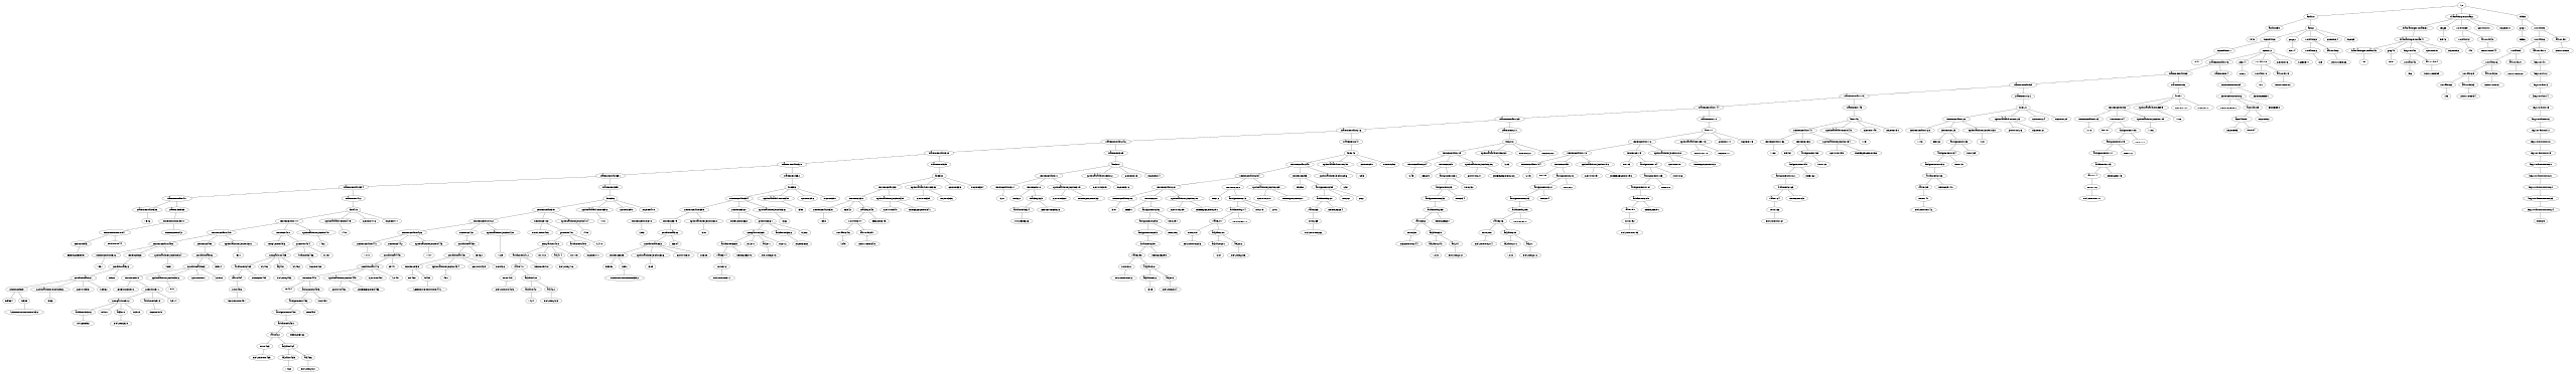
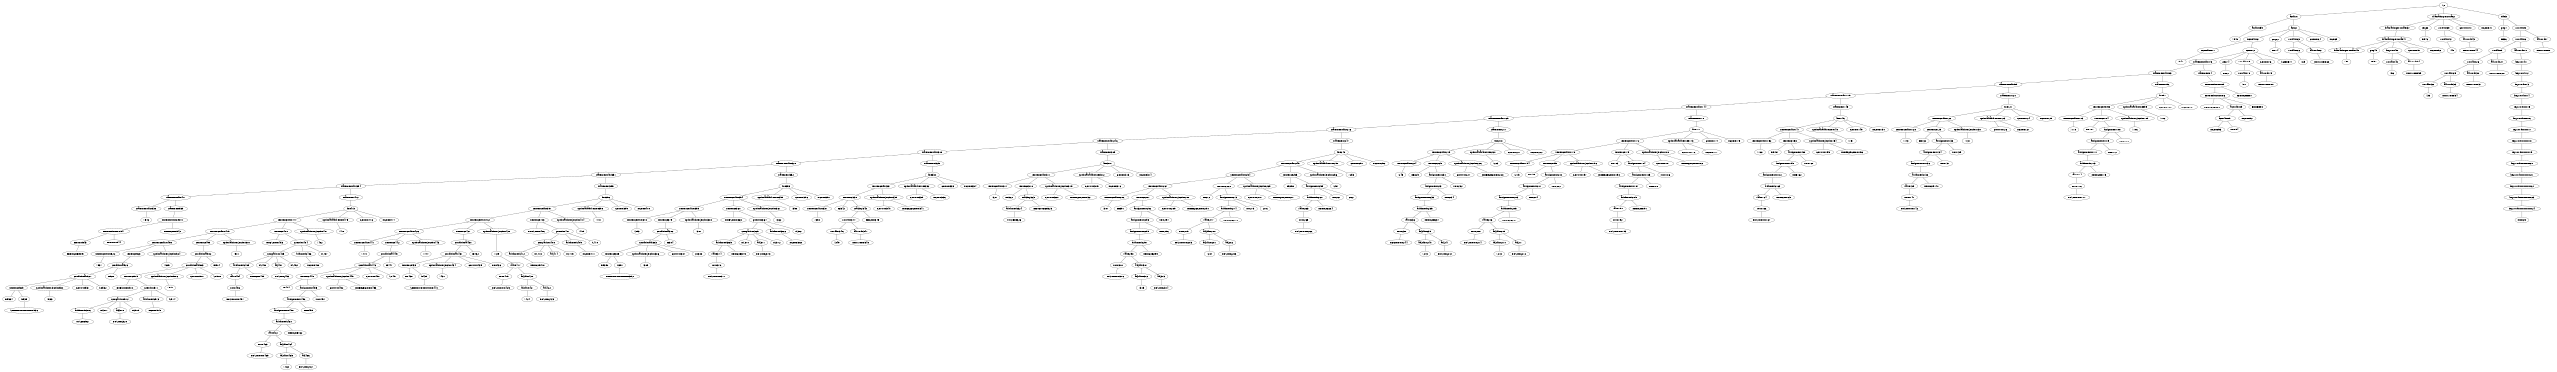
  strict graph {
    S0
    actlist1
    dramatis_personae2
    title3
    actlist_59
    act60
    dramatis_personae_37
    peq38
    wordlist39
    COMMA40
    ACTOR41
    peq4
    wordlist5
    "λ548"
    scenelist61
    peq62
    wordlist63
    COLON64
    ACT65
    dramatis_personae47
    PE46
    wordlist42
    allwords43
    PE36
    wordlist6
    allwords7
    wordlist9
    allwords10
    ANYWORD8
    wordlist26
    allwords27
    keyword11
    wordlist29
    allwords30
    ANYWORD28
    keyword_12
    keyword__13
    keyword___14
    keyword____15
    keyword_____16
    keyword______17
    keyword_______18
    keyword________19
    keyword_________20
    keyword__________21
    keyword___________22
    keyword____________23
    keyword_____________24
    AND25
    wordlist32
    allwords33
    ANYWORD31
    "λ35"
    ANYWORD34
    dramatis_personae_48
    peq49
    n57 [label=keyword50]
    COMMA51
    ACTOR52
    "λ45"
    ANYWORD44
    "λ58"
    PE57
    n64 [label=wordlist43]
    allwords54
    "λ56"
    ANYWORD55
    scenelist_71
    scene72
    n70 [label=PE74]
    wordlist66
    allwords67
    "λ547"
    statement_list73
    peq74
    wordlist75
    COLON76
    SCENE77
    "λ69"
    ANYWORD68
    statement_list83
    statement84
    PE82
    wordlist78
    allwords79
    statement_list95
    statement96
    enterexit_stmt85
    "λ81"
    ANYWORD80
    statement_list119
    statement120
    line97
    enterexit_stmt_86
    LBRACKET87
    RBRACKET88
    actorlist89
    ENTER90
    actorlist_91
    ACTOR92
    ACTOR93
    AND94
    statement_list144
    statement145
    line121
    sentence_list98
    optional_addressee99
    COLON100
    ACTOR101
    sentence_list_103
    sentence104
    optional_interjection105
    "λ102"
    "λ118"
    PE107
    assignment108
    "λ106"
    assignment_109
    YOU110
    assignment__111
    ARE112
    arithmetic113
    value114
    ARTICLE115
    noun116
    POS_NOUN117
    statement_list169
    statement170
    line146
    sentence_list122
    optional_addressee123
    COLON124
    ACTOR125
    sentence_list_128
    sentence129
    optional_interjection130
    COMMA126
    ACTOR127
    "λ143"
    PE132
    assignment133
    "λ131"
    assignment_134
    YOU135
    assignment__136
    ARE137
    arithmetic138
    value139
    ARTICLE140
    noun141
    POS_NOUN142
    statement_list216
    statement217
    line171
    sentence_list147
    optional_addressee148
    COLON149
    ACTOR150
    sentence_list_152
    sentence153
    optional_interjection154
    "λ151"
    "λ168"
    PE157
    assignment158
    COMMA155
    INTERJECTION156
    assignment_159
    YOU160
    assignment__161
    ARE162
    arithmetic163
    value164
    ARTICLE165
    noun166
    POS_NOUN167
    statement_list246
    statement247
    line218
    sentence_list172
    optional_addressee173
    COLON174
    ACTOR175
    sentence_list_178
    sentence179
    optional_interjection180
    COMMA176
    ACTOR177
    sentence_list_194
    sentence195
    optional_interjection196
    PE183
    assignment184
    COMMA181
    INTERJECTION182
    "λ215"
    PE199
    assignment200
    COMMA197
    INTERJECTION198
    assignment_185
    YOU186
    assignment__187
    ARE188
    arithmetic189
    value190
    ARTICLE191
    noun192
    POS_NOUN193
    assignment_201
    YOU202
    assignment__203
    ARE204
    arithmetic205
    value206
    ARTICLE207
    noun208
    adj_list209
    POS_NOUN214
    adj_list_210
    adj211
    "λ213"
    POS_ADJ212
    statement_list308
    statement309
    line248
    sentence_list219
    optional_addressee220
    COLON221
    ACTOR222
    sentence_list_224
    sentence225
    optional_interjection226
    "λ223"
    "λ245"
    PE229
    assignment230
    COMMA227
    INTERJECTION228
    assignment_231
    YOU232
    assignment__233
    ARE234
    arithmetic235
    value236
    ARTICLE237
    noun238
    adj_list239
    NEG_NOUN244
    adj_list_240
    adj241
    "λ243"
    POS_ADJ242
    statement_list328
    statement329
    line310
    sentence_list249
    optional_addressee250
    COLON251
    ACTOR252
    sentence_list_254
    sentence255
    optional_interjection256
    "λ253"
    sentence_list_267
    sentence268
    optional_interjection269
    PE258
    assignment259
    "λ257"
    sentence_list_286
    sentence287
    optional_interjection288
    PE272
    assignment273
    COMMA270
    INTERJECTION271
    arithmetic260
    AM261
    I262
    value263
    ARTICLE264
    noun265
    POS_NOUN266
    "λ307"
    n286 [label=PE391]
    assignment292
    COMMA289
    INTERJECTION290
    arithmetic274
    AM275
    I276
    value277
    ARTICLE278
    noun279
    adj_list280
    POS_NOUN285
    adj_list_281
    adj282
    "λ284"
    POS_ADJ283
    assignment_293
    YOU294
    assignment__295
    ARE296
    arithmetic297
    value298
    ARTICLE299
    noun300
    adj_list301
    POS_NOUN306
    adj_list_302
    adj303
    "λ305"
    POS_ADJ304
    statement_list351
    statement352
    line330
    sentence_list311
    optional_addressee312
    COLON313
    ACTOR314
    sentence_list_317
    sentence318
    optional_interjection319
    COMMA315
    ACTOR316
    "λ327"
    PE322
    stackop323
    COMMA320
    INTERJECTION321
    arithmetic324
    REMEMBER325
    MYSELF326
    statement_list394
    statement395
    line353
    sentence_list331
    optional_addressee332
    COLON333
    ACTOR334
    sentence338
    optional_interjection339
    COMMA335
    ACTOR336
    sentence_list_337
    "λ350"
    PE342
    stackop343
    COMMA340
    INTERJECTION341
    wordlist344
    RECALL345
    wordlist346
    allwords347
    "λ349"
    ANYWORD348
    statement_list471
    statement472
    line396
    sentence_list354
    optional_addressee355
    COLON356
    ACTOR357
    sentence_list_359
    sentence360
    optional_interjection361
    "λ358"
    sentence_list_378
    sentence379
    optional_interjection380
    QUESTION363
    question364
    "λ362"
    "λ393"
    conditional382
    "λ381"
    comparison365
    arithmetic366
    IS367
    arithmetic369
    AS370
    adj371
    AS372
    ACTOR368
    value374
    ARTICLE375
    POS_ADJ373
    noun376
    POS_NOUN377
    conditional_383
    IF384
    sentence385
    optional_interjection386
    COMMA387
    SO388
    PE390
    io391
    "λ389"
    OPEN_YOUR_HEART392
    statement_list538
    statement539
    line473
    sentence_list397
    optional_addressee398
    COLON399
    ACTOR400
    sentence_list_402
    sentence403
    optional_interjection404
    "λ401"
    sentence_list_426
    sentence427
    optional_interjection428
    QUESTION406
    question407
    "λ405"
    sentence_list_441
    sentence442
    optional_interjection443
    conditional430
    "λ429"
    comparison408
    arithmetic409
    IS410
    arithmetic412
    AS413
    adj414
    AS415
    ACTOR411
    value417
    ARTICLE418
-   POS_ADJ416
    noun419
    adj_list420
    POS_NOUN425
    adj_list_421
    adj422
    "λ424"
    POS_ADJ423
    "λ470"
    conditional445
    "λ444"
    conditional_431
    IF432
    sentence433
    optional_interjection434
    COMMA435
    NOT436
    PE438
    io439
    "λ437"
    SPEAK_YOUR_MIND440
    conditional_446
    IF447
    sentence448
    optional_interjection449
    COMMA450
    SO451
    PE454
    assignment455
    COMMA452
    INTERJECTION453
    assignment_456
    YOU457
    assignment__458
    ARE459
    arithmetic460
    value461
    ARTICLE462
    noun463
    adj_list464
    POS_NOUN469
    adj_list_465
    adj466
    "λ468"
    POS_ADJ467
    "λ546"
    enterexit_stmt540
    sentence_list474
    optional_addressee475
    COLON476
    ACTOR477
    sentence_list_479
    sentence480
    optional_interjection481
    "λ478"
    sentence_list_498
    sentence499
    optional_interjection500
    QUESTION483
    question484
    "λ482"
    sentence_list_522
    sentence523
    optional_interjection524
    conditional502
    "λ501"
    comparison485
    arithmetic486
    IS487
    arithmetic489
    AS490
    adj491
    AS492
    ACTOR488
    value494
    ARTICLE495
    POS_ADJ493
    noun496
    POS_NOUN497
    "λ537"
    conditional526
    "λ525"
    conditional_503
    IF504
    sentence505
    optional_interjection506
    COMMA507
    SO508
    QUESTION510
    question511
    "λ509"
    comparison512
    arithmetic513
    IS514
    arithmetic516
    AS517
    adj518
    AS519
    ACTOR515
    MYSELF521
    POS_ADJ520
    conditional_527
    IF528
    sentence529
    optional_interjection530
    COMMA531
    SO532
    PE534
    io535
    "λ533"
    SPEAK_YOUR_MIND536
    enterexit_stmt_541
    LBRACKET542
    exeunt_543
    EXEUNT544
    RBRACKET545
    S0 -- actlist1
    S0 -- dramatis_personae2
    S0 -- title3
    actlist1 -- actlist_59
    actlist1 -- act60
    dramatis_personae2 -- dramatis_personae_37
    dramatis_personae2 -- peq38
    dramatis_personae2 -- wordlist39
    dramatis_personae2 -- COMMA40
    dramatis_personae2 -- ACTOR41
    title3 -- peq4
    title3 -- wordlist5
    actlist_59 -- "λ548"
    act60 -- scenelist61
    act60 -- peq62
    act60 -- wordlist63
    act60 -- COLON64
    act60 -- ACT65
    dramatis_personae_37 -- dramatis_personae47
    peq38 -- PE46
    wordlist39 -- wordlist42
    wordlist39 -- allwords43
    peq4 -- PE36
    wordlist5 -- wordlist6
    wordlist5 -- allwords7
    scenelist61 -- scenelist_71
    scenelist61 -- scene72
    peq62 -- n70
    wordlist63 -- wordlist66
    wordlist63 -- allwords67
    dramatis_personae47 -- dramatis_personae_48
    dramatis_personae47 -- peq49
    dramatis_personae47 -- n57
    dramatis_personae47 -- COMMA51
    dramatis_personae47 -- ACTOR52
    wordlist42 -- "λ45"
    allwords43 -- ANYWORD44
    wordlist6 -- wordlist9
    wordlist6 -- allwords10
    allwords7 -- ANYWORD8
    wordlist9 -- wordlist26
    wordlist9 -- allwords27
    allwords10 -- keyword11
    wordlist26 -- wordlist29
    wordlist26 -- allwords30
    allwords27 -- ANYWORD28
    keyword11 -- keyword_12
    wordlist29 -- wordlist32
    wordlist29 -- allwords33
    allwords30 -- ANYWORD31
    keyword_12 -- keyword__13
    keyword__13 -- keyword___14
    keyword___14 -- keyword____15
    keyword____15 -- keyword_____16
    keyword_____16 -- keyword______17
    keyword______17 -- keyword_______18
    keyword_______18 -- keyword________19
    keyword________19 -- keyword_________20
    keyword_________20 -- keyword__________21
    keyword__________21 -- keyword___________22
    keyword___________22 -- keyword____________23
    keyword____________23 -- keyword_____________24
    keyword_____________24 -- AND25
    wordlist32 -- "λ35"
    allwords33 -- ANYWORD34
    dramatis_personae_48 -- "λ58"
    peq49 -- PE57
    n57 -- n64
    n57 -- allwords54
    n64 -- "λ56"
    allwords54 -- ANYWORD55
    scenelist_71 -- "λ547"
    scene72 -- statement_list73
    scene72 -- peq74
    scene72 -- wordlist75
    scene72 -- COLON76
    scene72 -- SCENE77
    wordlist66 -- "λ69"
    allwords67 -- ANYWORD68
    statement_list73 -- statement_list83
    statement_list73 -- statement84
    peq74 -- PE82
    wordlist75 -- wordlist78
    wordlist75 -- allwords79
    statement_list83 -- statement_list95
    statement_list83 -- statement96
    statement84 -- enterexit_stmt85
    wordlist78 -- "λ81"
    allwords79 -- ANYWORD80
    statement_list95 -- statement_list119
    statement_list95 -- statement120
    statement96 -- line97
    enterexit_stmt85 -- enterexit_stmt_86
    enterexit_stmt85 -- LBRACKET87
    statement_list119 -- statement_list144
    statement_list119 -- statement145
    statement120 -- line121
    line97 -- sentence_list98
    line97 -- optional_addressee99
    line97 -- COLON100
    line97 -- ACTOR101
    enterexit_stmt_86 -- RBRACKET88
    enterexit_stmt_86 -- actorlist89
    enterexit_stmt_86 -- ENTER90
    actorlist89 -- actorlist_91
    actorlist89 -- ACTOR92
    actorlist_91 -- ACTOR93
    actorlist_91 -- AND94
    statement_list144 -- statement_list169
    statement_list144 -- statement170
    statement145 -- line146
    line121 -- sentence_list122
    line121 -- optional_addressee123
    line121 -- COLON124
    line121 -- ACTOR125
    sentence_list98 -- sentence_list_103
    sentence_list98 -- sentence104
    sentence_list98 -- optional_interjection105
    optional_addressee99 -- "λ102"
    sentence_list_103 -- "λ118"
    sentence104 -- PE107
    sentence104 -- assignment108
    optional_interjection105 -- "λ106"
    assignment108 -- assignment_109
    assignment108 -- YOU110
    assignment_109 -- assignment__111
    assignment_109 -- ARE112
    assignment__111 -- arithmetic113
    arithmetic113 -- value114
    arithmetic113 -- ARTICLE115
    value114 -- noun116
    noun116 -- POS_NOUN117
    statement_list169 -- statement_list216
    statement_list169 -- statement217
    statement170 -- line171
    line146 -- sentence_list147
    line146 -- optional_addressee148
    line146 -- COLON149
    line146 -- ACTOR150
    sentence_list122 -- sentence_list_128
    sentence_list122 -- sentence129
    sentence_list122 -- optional_interjection130
    optional_addressee123 -- COMMA126
    optional_addressee123 -- ACTOR127
    sentence_list_128 -- "λ143"
    sentence129 -- PE132
    sentence129 -- assignment133
    optional_interjection130 -- "λ131"
    assignment133 -- assignment_134
    assignment133 -- YOU135
    assignment_134 -- assignment__136
    assignment_134 -- ARE137
    assignment__136 -- arithmetic138
    arithmetic138 -- value139
    arithmetic138 -- ARTICLE140
    value139 -- noun141
    noun141 -- POS_NOUN142
    statement_list216 -- statement_list246
    statement_list216 -- statement247
    statement217 -- line218
    line171 -- sentence_list172
    line171 -- optional_addressee173
    line171 -- COLON174
    line171 -- ACTOR175
    sentence_list147 -- sentence_list_152
    sentence_list147 -- sentence153
    sentence_list147 -- optional_interjection154
    optional_addressee148 -- "λ151"
    sentence_list_152 -- "λ168"
    sentence153 -- PE157
    sentence153 -- assignment158
    optional_interjection154 -- COMMA155
    optional_interjection154 -- INTERJECTION156
    assignment158 -- assignment_159
    assignment158 -- YOU160
    assignment_159 -- assignment__161
    assignment_159 -- ARE162
    assignment__161 -- arithmetic163
    arithmetic163 -- value164
    arithmetic163 -- ARTICLE165
    value164 -- noun166
    noun166 -- POS_NOUN167
    statement_list246 -- statement_list308
    statement_list246 -- statement309
    statement247 -- line248
    line218 -- sentence_list219
    line218 -- optional_addressee220
    line218 -- COLON221
    line218 -- ACTOR222
    sentence_list172 -- sentence_list_178
    sentence_list172 -- sentence179
    sentence_list172 -- optional_interjection180
    optional_addressee173 -- COMMA176
    optional_addressee173 -- ACTOR177
    sentence_list_178 -- sentence_list_194
    sentence_list_178 -- sentence195
    sentence_list_178 -- optional_interjection196
    sentence179 -- PE183
    sentence179 -- assignment184
    optional_interjection180 -- COMMA181
    optional_interjection180 -- INTERJECTION182
    sentence_list_194 -- "λ215"
    sentence195 -- PE199
    sentence195 -- assignment200
    optional_interjection196 -- COMMA197
    optional_interjection196 -- INTERJECTION198
    assignment184 -- assignment_185
    assignment184 -- YOU186
    assignment200 -- assignment_201
    assignment200 -- YOU202
    assignment_185 -- assignment__187
    assignment_185 -- ARE188
    assignment__187 -- arithmetic189
    arithmetic189 -- value190
    arithmetic189 -- ARTICLE191
    value190 -- noun192
    noun192 -- POS_NOUN193
    assignment_201 -- assignment__203
    assignment_201 -- ARE204
    assignment__203 -- arithmetic205
    arithmetic205 -- value206
    arithmetic205 -- ARTICLE207
    value206 -- noun208
    value206 -- adj_list209
    noun208 -- POS_NOUN214
    adj_list209 -- adj_list_210
    adj_list209 -- adj211
    adj_list_210 -- "λ213"
    adj211 -- POS_ADJ212
    statement_list308 -- statement_list328
    statement_list308 -- statement329
    statement309 -- line310
    line248 -- sentence_list249
    line248 -- optional_addressee250
    line248 -- COLON251
    line248 -- ACTOR252
    sentence_list219 -- sentence_list_224
    sentence_list219 -- sentence225
    sentence_list219 -- optional_interjection226
    optional_addressee220 -- "λ223"
    sentence_list_224 -- "λ245"
    sentence225 -- PE229
    sentence225 -- assignment230
    optional_interjection226 -- COMMA227
    optional_interjection226 -- INTERJECTION228
    assignment230 -- assignment_231
    assignment230 -- YOU232
    assignment_231 -- assignment__233
    assignment_231 -- ARE234
    assignment__233 -- arithmetic235
    arithmetic235 -- value236
    arithmetic235 -- ARTICLE237
    value236 -- noun238
    value236 -- adj_list239
    noun238 -- NEG_NOUN244
    adj_list239 -- adj_list_240
    adj_list239 -- adj241
    adj_list_240 -- "λ243"
    adj241 -- POS_ADJ242
    statement_list328 -- statement_list351
    statement_list328 -- statement352
    statement329 -- line330
    line310 -- sentence_list311
    line310 -- optional_addressee312
    line310 -- COLON313
    line310 -- ACTOR314
    sentence_list249 -- sentence_list_254
    sentence_list249 -- sentence255
    sentence_list249 -- optional_interjection256
    optional_addressee250 -- "λ253"
    sentence_list_254 -- sentence_list_267
    sentence_list_254 -- sentence268
    sentence_list_254 -- optional_interjection269
    sentence255 -- PE258
    sentence255 -- assignment259
    optional_interjection256 -- "λ257"
    sentence_list_267 -- sentence_list_286
    sentence_list_267 -- sentence287
    sentence_list_267 -- optional_interjection288
    sentence268 -- PE272
    sentence268 -- assignment273
    optional_interjection269 -- COMMA270
    optional_interjection269 -- INTERJECTION271
    assignment259 -- arithmetic260
    assignment259 -- AM261
    assignment259 -- I262
    sentence_list_286 -- "λ307"
    sentence287 -- n286
    sentence287 -- assignment292
    optional_interjection288 -- COMMA289
    optional_interjection288 -- INTERJECTION290
    assignment273 -- arithmetic274
    assignment273 -- AM275
    assignment273 -- I276
    arithmetic260 -- value263
    arithmetic260 -- ARTICLE264
    value263 -- noun265
    noun265 -- POS_NOUN266
    assignment292 -- assignment_293
    assignment292 -- YOU294
    arithmetic274 -- value277
    arithmetic274 -- ARTICLE278
    value277 -- noun279
    value277 -- adj_list280
    noun279 -- POS_NOUN285
    adj_list280 -- adj_list_281
    adj_list280 -- adj282
    adj_list_281 -- "λ284"
    adj282 -- POS_ADJ283
    assignment_293 -- assignment__295
    assignment_293 -- ARE296
    assignment__295 -- arithmetic297
    arithmetic297 -- value298
    arithmetic297 -- ARTICLE299
    value298 -- noun300
    value298 -- adj_list301
    noun300 -- POS_NOUN306
    adj_list301 -- adj_list_302
    adj_list301 -- adj303
    adj_list_302 -- "λ305"
    adj303 -- POS_ADJ304
    statement_list351 -- statement_list394
    statement_list351 -- statement395
    statement352 -- line353
    line330 -- sentence_list331
    line330 -- optional_addressee332
    line330 -- COLON333
    line330 -- ACTOR334
    sentence_list311 -- sentence_list_317
    sentence_list311 -- sentence318
    sentence_list311 -- optional_interjection319
    optional_addressee312 -- COMMA315
    optional_addressee312 -- ACTOR316
    sentence_list_317 -- "λ327"
    sentence318 -- PE322
    sentence318 -- stackop323
    optional_interjection319 -- COMMA320
    optional_interjection319 -- INTERJECTION321
    stackop323 -- arithmetic324
    stackop323 -- REMEMBER325
    arithmetic324 -- MYSELF326
    statement_list394 -- statement_list471
    statement_list394 -- statement472
    statement395 -- line396
    line353 -- sentence_list354
    line353 -- optional_addressee355
    line353 -- COLON356
    line353 -- ACTOR357
    sentence_list331 -- sentence338
    sentence_list331 -- optional_interjection339
    optional_addressee332 -- COMMA335
    optional_addressee332 -- ACTOR336
    sentence338 -- sentence_list_337
    sentence338 -- PE342
    sentence338 -- stackop343
    optional_interjection339 -- COMMA340
    optional_interjection339 -- INTERJECTION341
    sentence_list_337 -- "λ350"
    stackop343 -- wordlist344
    stackop343 -- RECALL345
    wordlist344 -- wordlist346
    wordlist344 -- allwords347
    wordlist346 -- "λ349"
    allwords347 -- ANYWORD348
    statement_list471 -- statement_list538
    statement_list471 -- statement539
    statement472 -- line473
    line396 -- sentence_list397
    line396 -- optional_addressee398
    line396 -- COLON399
    line396 -- ACTOR400
    sentence_list354 -- sentence_list_359
    sentence_list354 -- sentence360
    sentence_list354 -- optional_interjection361
    optional_addressee355 -- "λ358"
+   sentence_list_359 -- sentence_list_378
    sentence_list_359 -- sentence379
    sentence_list_359 -- optional_interjection380
    sentence360 -- QUESTION363
    sentence360 -- question364
    optional_interjection361 -- "λ362"
    sentence_list_378 -- "λ393"
    sentence379 -- conditional382
    optional_interjection380 -- "λ381"
    question364 -- comparison365
    question364 -- arithmetic366
    question364 -- IS367
    conditional382 -- conditional_383
    conditional382 -- IF384
    comparison365 -- arithmetic369
    comparison365 -- AS370
    comparison365 -- adj371
    comparison365 -- AS372
    arithmetic366 -- ACTOR368
    arithmetic369 -- value374
    arithmetic369 -- ARTICLE375
    adj371 -- POS_ADJ373
    value374 -- noun376
    noun376 -- POS_NOUN377
    conditional_383 -- sentence385
    conditional_383 -- optional_interjection386
    conditional_383 -- COMMA387
    conditional_383 -- SO388
    sentence385 -- PE390
    sentence385 -- io391
    optional_interjection386 -- "λ389"
    io391 -- OPEN_YOUR_HEART392
    statement_list538 -- "λ546"
    statement539 -- enterexit_stmt540
    line473 -- sentence_list474
    line473 -- optional_addressee475
    line473 -- COLON476
    line473 -- ACTOR477
    sentence_list397 -- sentence_list_402
    sentence_list397 -- sentence403
    sentence_list397 -- optional_interjection404
    optional_addressee398 -- "λ401"
    sentence_list_402 -- sentence_list_426
    sentence_list_402 -- sentence427
    sentence_list_402 -- optional_interjection428
    sentence403 -- QUESTION406
    sentence403 -- question407
    optional_interjection404 -- "λ405"
    sentence_list_426 -- sentence_list_441
    sentence_list_426 -- sentence442
    sentence_list_426 -- optional_interjection443
    sentence427 -- conditional430
    optional_interjection428 -- "λ429"
    question407 -- comparison408
    question407 -- arithmetic409
    question407 -- IS410
    sentence_list_441 -- "λ470"
    sentence442 -- conditional445
    optional_interjection443 -- "λ444"
    conditional430 -- conditional_431
    conditional430 -- IF432
    comparison408 -- arithmetic412
    comparison408 -- AS413
    comparison408 -- adj414
    comparison408 -- AS415
    arithmetic409 -- ACTOR411
-   arithmetic412 -- value417
+   "λ429" -- value417
    arithmetic412 -- ARTICLE418
-   adj414 -- POS_ADJ416
    value417 -- noun419
    value417 -- adj_list420
    noun419 -- POS_NOUN425
    adj_list420 -- adj_list_421
    adj_list420 -- adj422
    adj_list_421 -- "λ424"
    adj422 -- POS_ADJ423
    conditional445 -- conditional_446
    conditional445 -- IF447
    conditional_431 -- sentence433
    conditional_431 -- optional_interjection434
    conditional_431 -- COMMA435
    conditional_431 -- NOT436
    sentence433 -- PE438
    sentence433 -- io439
    optional_interjection434 -- "λ437"
    io439 -- SPEAK_YOUR_MIND440
    conditional_446 -- sentence448
    conditional_446 -- optional_interjection449
    conditional_446 -- COMMA450
    conditional_446 -- SO451
    sentence448 -- PE454
    sentence448 -- assignment455
    optional_interjection449 -- COMMA452
    optional_interjection449 -- INTERJECTION453
    assignment455 -- assignment_456
    assignment455 -- YOU457
    assignment_456 -- assignment__458
    assignment_456 -- ARE459
    assignment__458 -- arithmetic460
    arithmetic460 -- value461
    arithmetic460 -- ARTICLE462
    value461 -- noun463
    value461 -- adj_list464
    noun463 -- POS_NOUN469
    adj_list464 -- adj_list_465
    adj_list464 -- adj466
    adj_list_465 -- "λ468"
    adj466 -- POS_ADJ467
    enterexit_stmt540 -- enterexit_stmt_541
    enterexit_stmt540 -- LBRACKET542
    sentence_list474 -- sentence_list_479
    sentence_list474 -- sentence480
    sentence_list474 -- optional_interjection481
    optional_addressee475 -- "λ478"
    sentence_list_479 -- sentence_list_498
    sentence_list_479 -- sentence499
    sentence_list_479 -- optional_interjection500
    sentence480 -- QUESTION483
    sentence480 -- question484
    optional_interjection481 -- "λ482"
    sentence_list_498 -- sentence_list_522
    sentence_list_498 -- sentence523
    sentence_list_498 -- optional_interjection524
    sentence499 -- conditional502
    optional_interjection500 -- "λ501"
    question484 -- comparison485
    question484 -- arithmetic486
    question484 -- IS487
    sentence_list_522 -- "λ537"
    sentence523 -- conditional526
    optional_interjection524 -- "λ525"
    conditional502 -- conditional_503
    conditional502 -- IF504
    comparison485 -- arithmetic489
    comparison485 -- AS490
    comparison485 -- adj491
    comparison485 -- AS492
    arithmetic486 -- ACTOR488
    arithmetic489 -- value494
    arithmetic489 -- ARTICLE495
    adj491 -- POS_ADJ493
    value494 -- noun496
    noun496 -- POS_NOUN497
    conditional526 -- conditional_527
    conditional526 -- IF528
    conditional_503 -- sentence505
    conditional_503 -- optional_interjection506
    conditional_503 -- COMMA507
    conditional_503 -- SO508
    sentence505 -- QUESTION510
    sentence505 -- question511
    optional_interjection506 -- "λ509"
    question511 -- comparison512
    question511 -- arithmetic513
    question511 -- IS514
    comparison512 -- arithmetic516
    comparison512 -- AS517
    comparison512 -- adj518
    comparison512 -- AS519
    arithmetic513 -- ACTOR515
    arithmetic516 -- MYSELF521
    adj518 -- POS_ADJ520
    conditional_527 -- sentence529
    conditional_527 -- optional_interjection530
    conditional_527 -- COMMA531
    conditional_527 -- SO532
    sentence529 -- PE534
    sentence529 -- io535
    optional_interjection530 -- "λ533"
    io535 -- SPEAK_YOUR_MIND536
    enterexit_stmt_541 -- exeunt_543
    enterexit_stmt_541 -- EXEUNT544
    exeunt_543 -- RBRACKET545
  }
